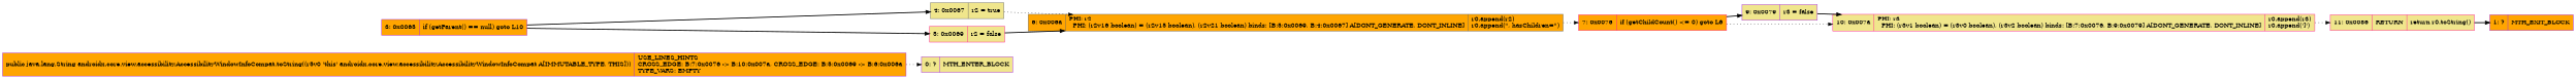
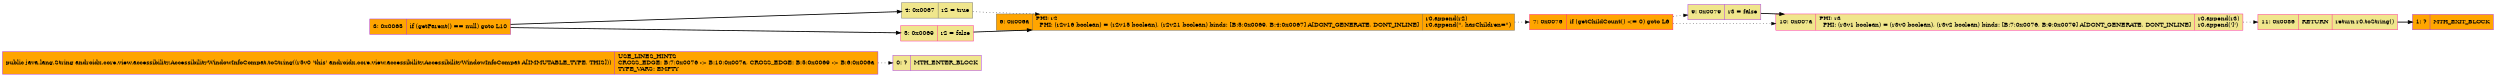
  digraph {
    rankdir=LR
    node [color=purple fillcolor=khaki shape=record style=filled]
    edge [style=bold]
    n1 [label="{0\:\ ?|MTH_ENTER_BLOCK\l}"]
    n2 [fillcolor=orange label="{3\:\ 0x0065|if (getParent() == null) goto L10\l}"]
    n3 [color=gray40 label="{4\:\ 0x0067|r2 = true\l}"]
    n4 [color=deeppink label="{5\:\ 0x0069|r2 = false\l}"]
    n5 [color=gray40 fillcolor=orange label="{6\:\ 0x006a|PHI: r2 \l  PHI: (r2v16 boolean) = (r2v15 boolean), (r2v21 boolean) binds: [B:5:0x0069, B:4:0x0067] A[DONT_GENERATE, DONT_INLINE]\l|r0.append(r2)\lr0.append(\", hasChildren=\")\l}"]
    n6 [color=deeppink fillcolor=orange label="{7\:\ 0x0076|if (getChildCount() \<= 0) goto L6\l}"]
    n7 [label="{9\:\ 0x0079|r3 = false\l}"]
    n8 [color=deeppink label="{10\:\ 0x007a|PHI: r3 \l  PHI: (r3v1 boolean) = (r3v0 boolean), (r3v2 boolean) binds: [B:7:0x0076, B:9:0x0079] A[DONT_GENERATE, DONT_INLINE]\l|r0.append(r3)\lr0.append(']')\l}"]
    n9 [color=deeppink label="{11\:\ 0x0086|RETURN\l|return r0.toString()\l}"]
    n10 [fillcolor=orange label="{1\:\ ?|MTH_EXIT_BLOCK\l}"]
    n11 [fillcolor=orange label="{public java.lang.String androidx.core.view.accessibility.AccessibilityWindowInfoCompat.toString((r5v0 'this' androidx.core.view.accessibility.AccessibilityWindowInfoCompat A[IMMUTABLE_TYPE, THIS]))  | USE_LINES_HINTS\lCROSS_EDGE: B:7:0x0076 \-\> B:10:0x007a, CROSS_EDGE: B:5:0x0069 \-\> B:6:0x006a\lTYPE_VARS: EMPTY\l}"]
    n2 -> n3
    n2 -> n4
    n3 -> n5 [style=dotted]
    n4 -> n5
    n5 -> n6 [style=dotted]
-   n6 -> n7
+   n6 -> n7 [style=dotted]
    n6 -> n8 [style=dotted]
    n7 -> n8
    n8 -> n9 [style=dotted]
    n9 -> n10
    n11 -> n1 [style=dotted]
  }
